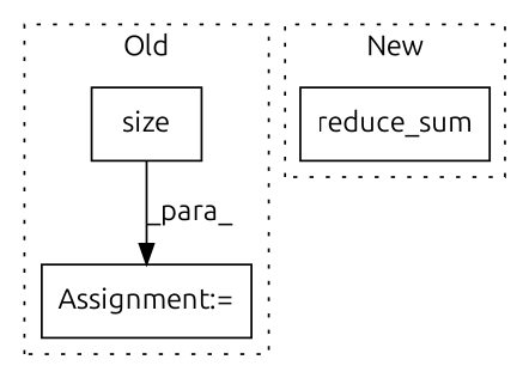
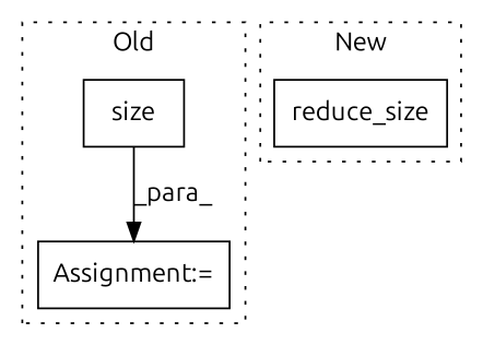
  digraph {
    fontname=Ubuntu
    node [a=32 shape=box fontname=Ubuntu]
    n1 [l="5,1" label=size s="8777,8789"]
    n2 [a=7 l=1 label="Assignment:=" s=8747]
-   n3 [l="11,1" label=reduce_sum s="8882,8928"]
+   n3 [l="11,1" label=reduce_size s="8882,8928"]
    subgraph cluster_1 {
      label=Old
      style=dotted
      n1
      n2
    }
    subgraph cluster_2 {
      label=New
      style=dotted
      n3
    }
    n1 -> n2 [label=_para_ fontname=Ubuntu]
  }
